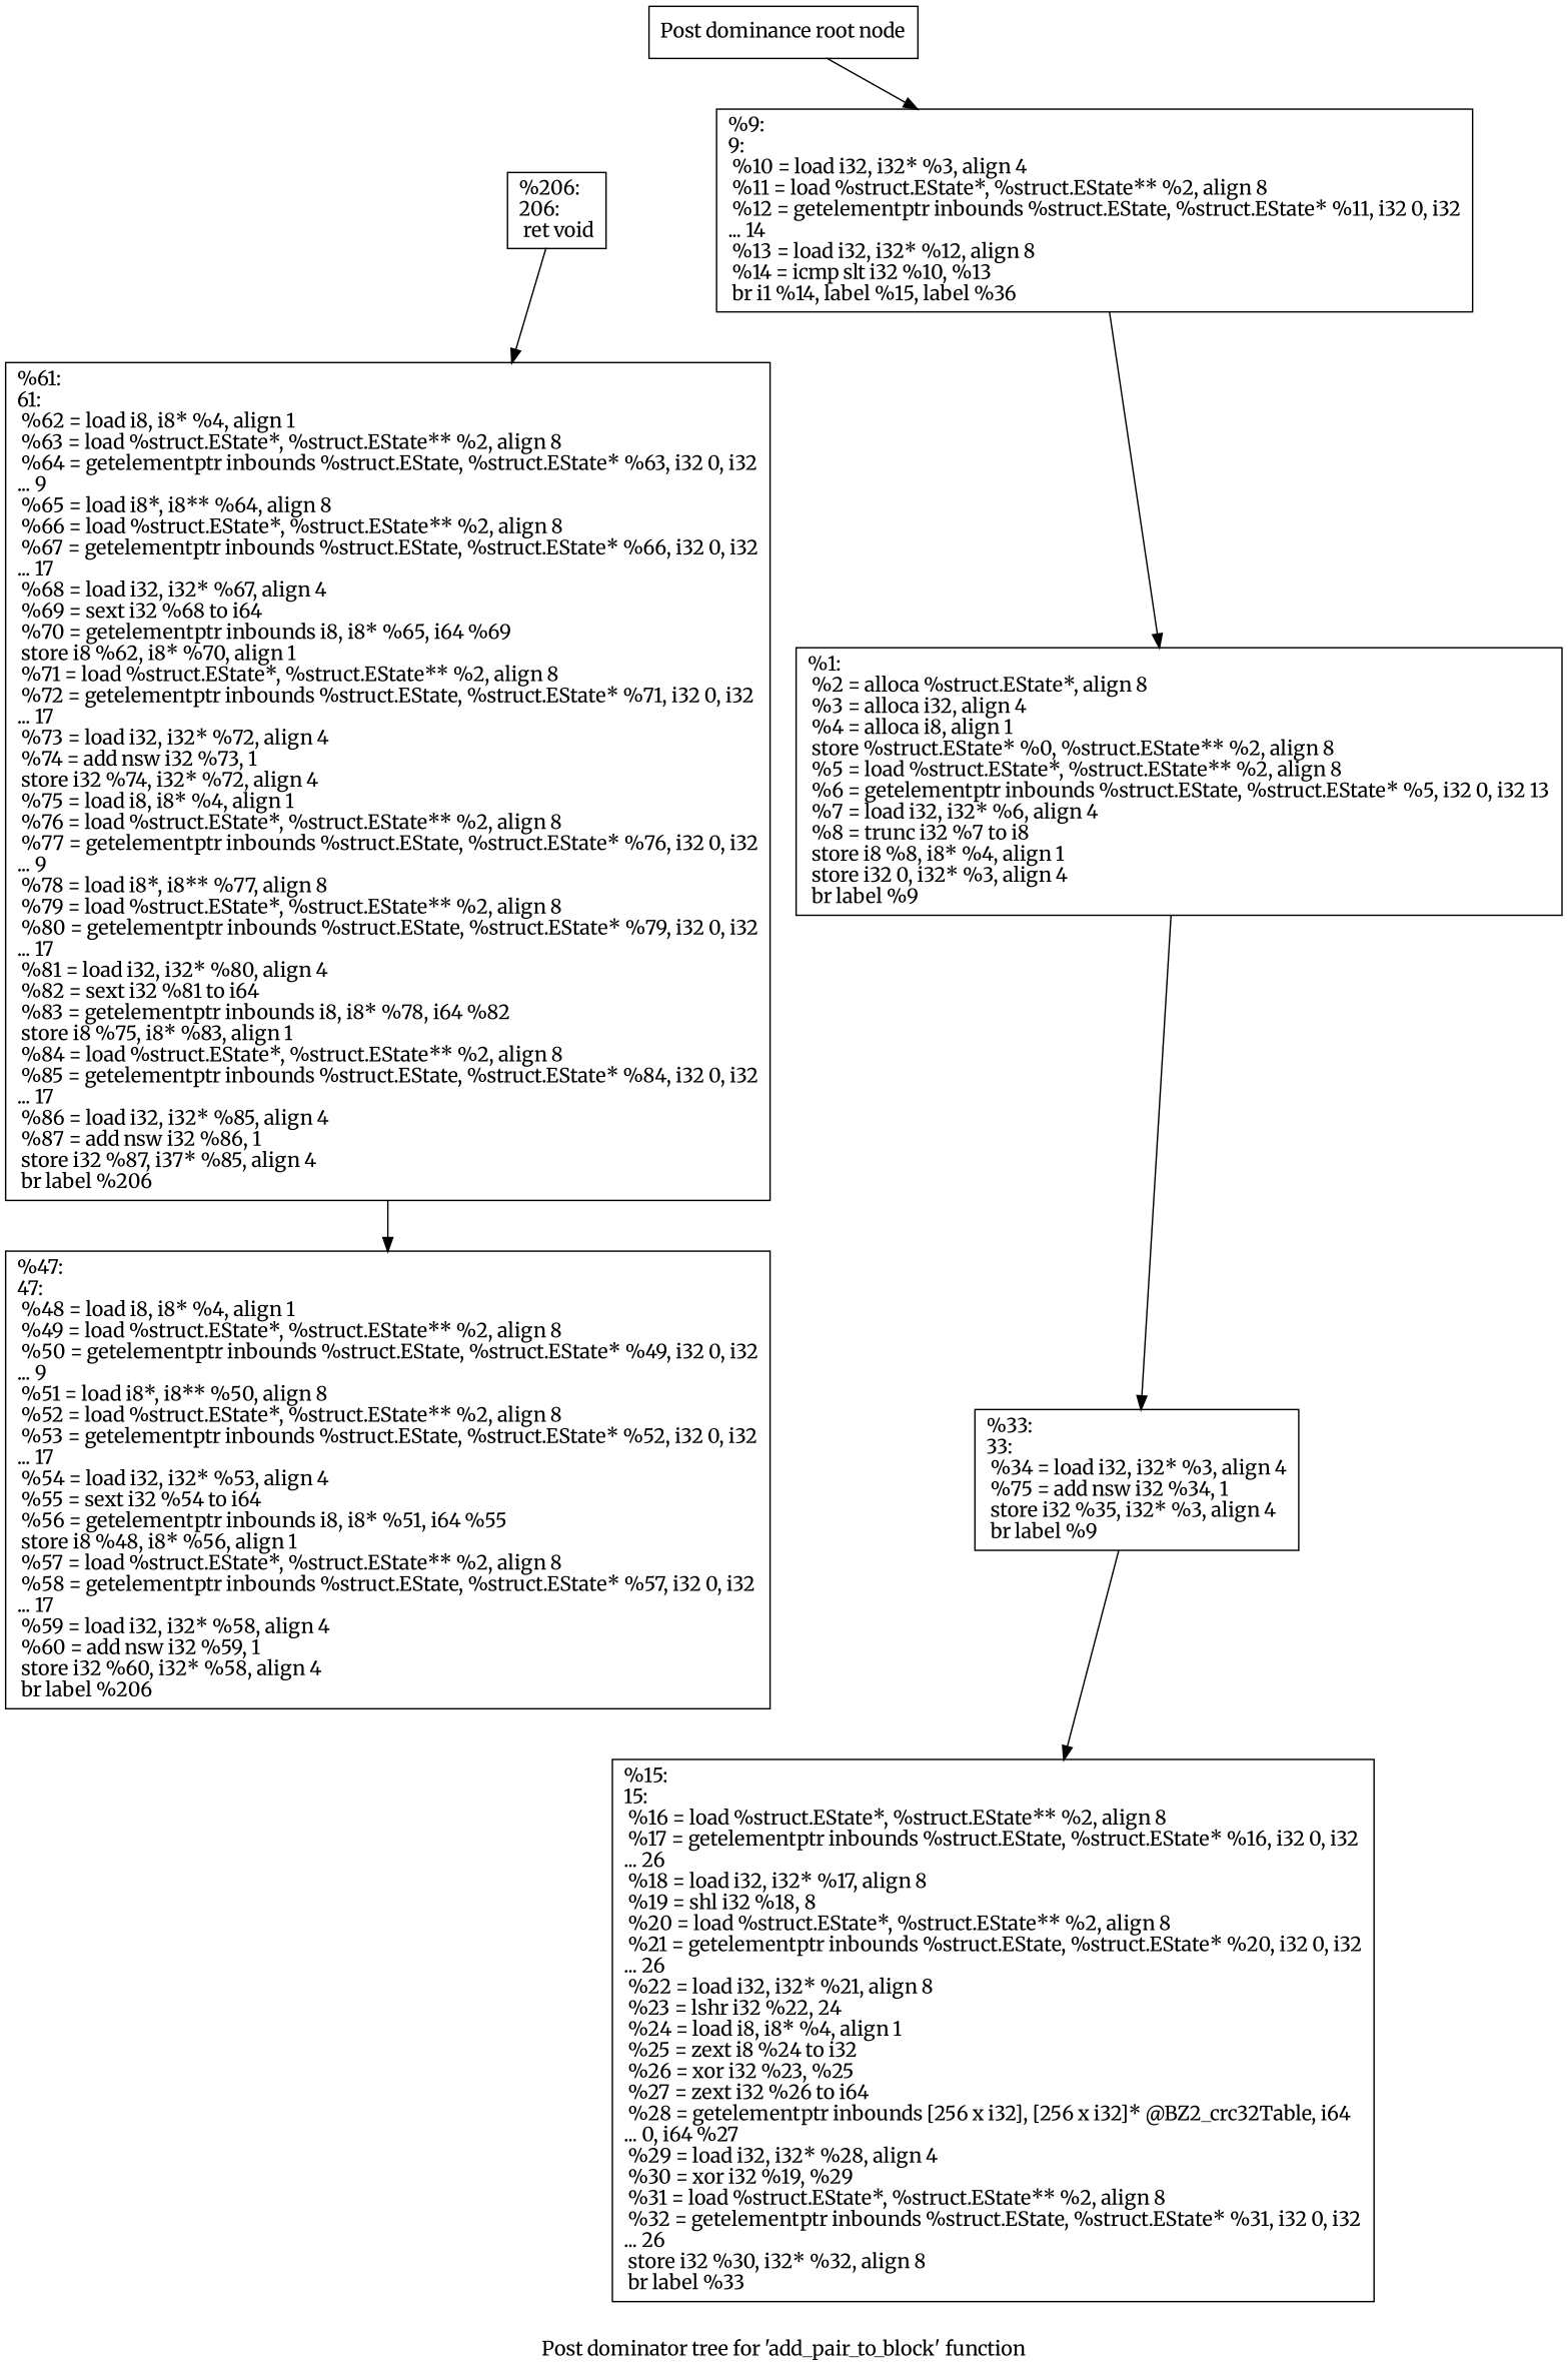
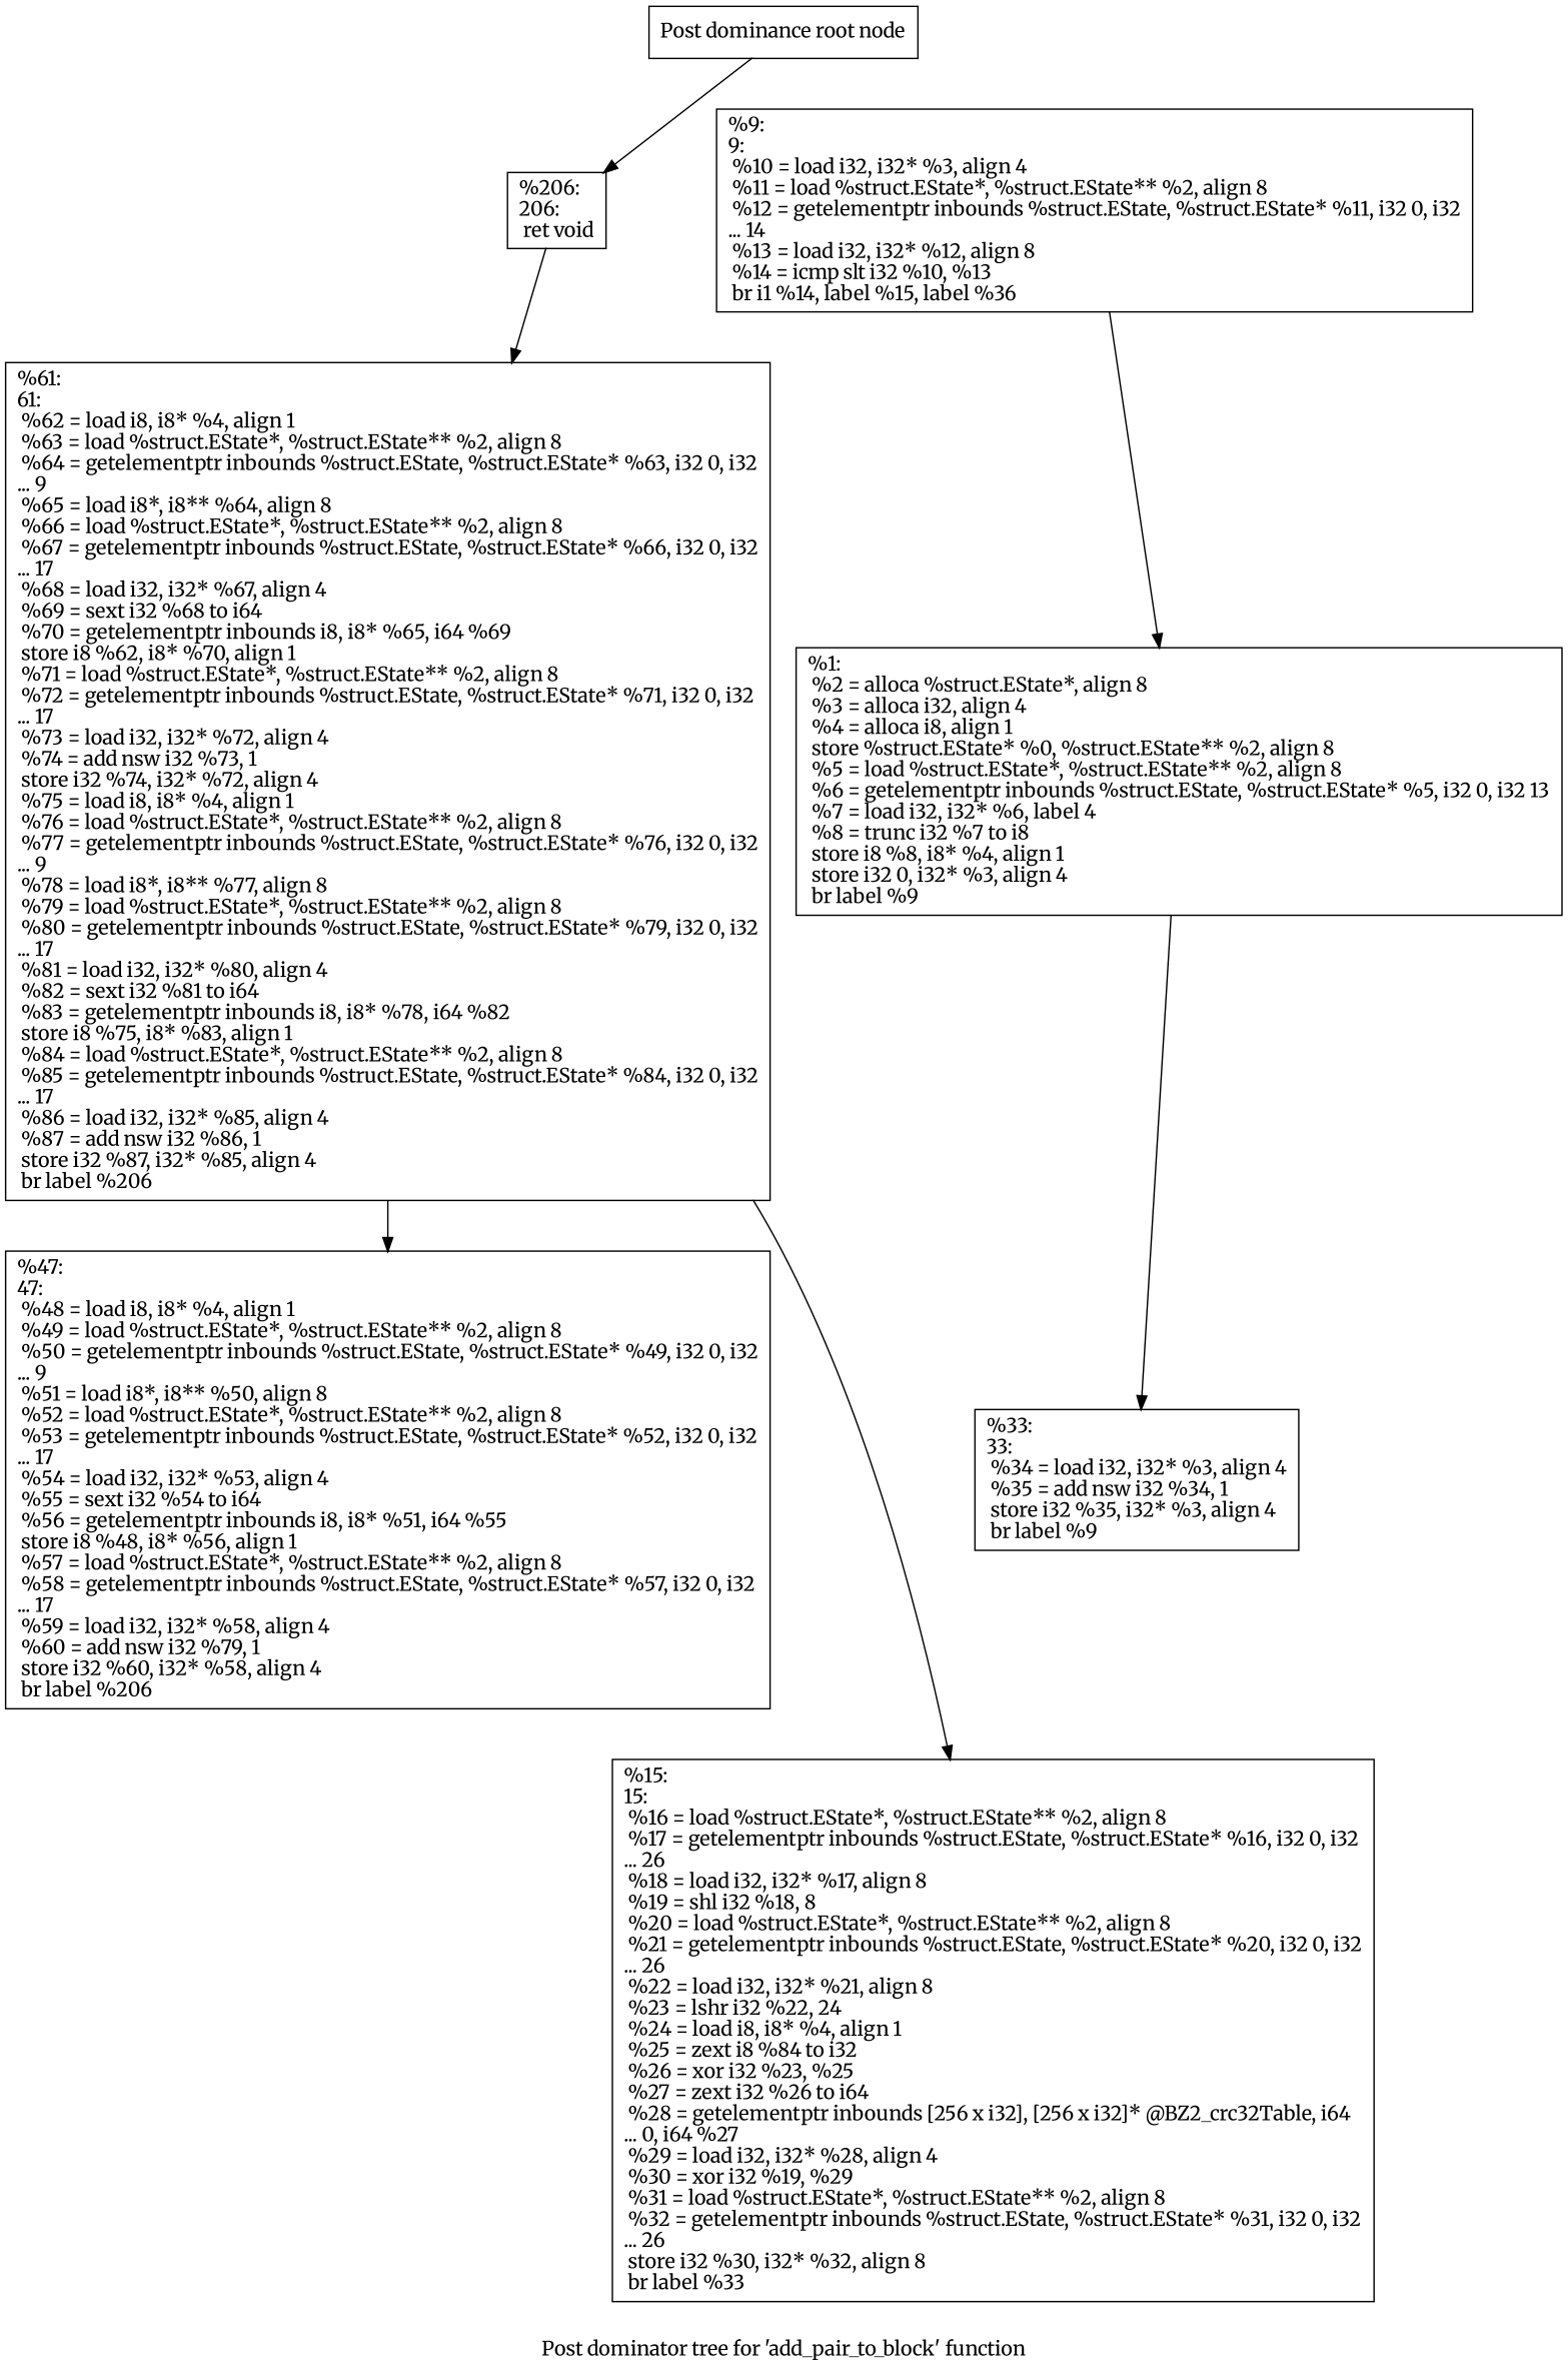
  digraph {
    fontname=Merriweather
    label="Post dominator tree for 'add_pair_to_block' function"
    node [fontname=Merriweather shape=record]
    edge [fontname=Merriweather]
    n1 [label="{Post dominance root node}"]
    n2 [label="{%206:\l206:                                              \l  ret void\l}"]
-   n3 [label="{%61:\l61:                                               \l  %62 = load i8, i8* %4, align 1\l  %63 = load %struct.EState*, %struct.EState** %2, align 8\l  %64 = getelementptr inbounds %struct.EState, %struct.EState* %63, i32 0, i32\l... 9\l  %65 = load i8*, i8** %64, align 8\l  %66 = load %struct.EState*, %struct.EState** %2, align 8\l  %67 = getelementptr inbounds %struct.EState, %struct.EState* %66, i32 0, i32\l... 17\l  %68 = load i32, i32* %67, align 4\l  %69 = sext i32 %68 to i64\l  %70 = getelementptr inbounds i8, i8* %65, i64 %69\l  store i8 %62, i8* %70, align 1\l  %71 = load %struct.EState*, %struct.EState** %2, align 8\l  %72 = getelementptr inbounds %struct.EState, %struct.EState* %71, i32 0, i32\l... 17\l  %73 = load i32, i32* %72, align 4\l  %74 = add nsw i32 %73, 1\l  store i32 %74, i32* %72, align 4\l  %75 = load i8, i8* %4, align 1\l  %76 = load %struct.EState*, %struct.EState** %2, align 8\l  %77 = getelementptr inbounds %struct.EState, %struct.EState* %76, i32 0, i32\l... 9\l  %78 = load i8*, i8** %77, align 8\l  %79 = load %struct.EState*, %struct.EState** %2, align 8\l  %80 = getelementptr inbounds %struct.EState, %struct.EState* %79, i32 0, i32\l... 17\l  %81 = load i32, i32* %80, align 4\l  %82 = sext i32 %81 to i64\l  %83 = getelementptr inbounds i8, i8* %78, i64 %82\l  store i8 %75, i8* %83, align 1\l  %84 = load %struct.EState*, %struct.EState** %2, align 8\l  %85 = getelementptr inbounds %struct.EState, %struct.EState* %84, i32 0, i32\l... 17\l  %86 = load i32, i32* %85, align 4\l  %87 = add nsw i32 %86, 1\l  store i32 %87, i37* %85, align 4\l  br label %206\l}"]
-   n4 [label="{%47:\l47:                                               \l  %48 = load i8, i8* %4, align 1\l  %49 = load %struct.EState*, %struct.EState** %2, align 8\l  %50 = getelementptr inbounds %struct.EState, %struct.EState* %49, i32 0, i32\l... 9\l  %51 = load i8*, i8** %50, align 8\l  %52 = load %struct.EState*, %struct.EState** %2, align 8\l  %53 = getelementptr inbounds %struct.EState, %struct.EState* %52, i32 0, i32\l... 17\l  %54 = load i32, i32* %53, align 4\l  %55 = sext i32 %54 to i64\l  %56 = getelementptr inbounds i8, i8* %51, i64 %55\l  store i8 %48, i8* %56, align 1\l  %57 = load %struct.EState*, %struct.EState** %2, align 8\l  %58 = getelementptr inbounds %struct.EState, %struct.EState* %57, i32 0, i32\l... 17\l  %59 = load i32, i32* %58, align 4\l  %60 = add nsw i32 %59, 1\l  store i32 %60, i32* %58, align 4\l  br label %206\l}"]
+   n3 [label="{%61:\l61:                                               \l  %62 = load i8, i8* %4, align 1\l  %63 = load %struct.EState*, %struct.EState** %2, align 8\l  %64 = getelementptr inbounds %struct.EState, %struct.EState* %63, i32 0, i32\l... 9\l  %65 = load i8*, i8** %64, align 8\l  %66 = load %struct.EState*, %struct.EState** %2, align 8\l  %67 = getelementptr inbounds %struct.EState, %struct.EState* %66, i32 0, i32\l... 17\l  %68 = load i32, i32* %67, align 4\l  %69 = sext i32 %68 to i64\l  %70 = getelementptr inbounds i8, i8* %65, i64 %69\l  store i8 %62, i8* %70, align 1\l  %71 = load %struct.EState*, %struct.EState** %2, align 8\l  %72 = getelementptr inbounds %struct.EState, %struct.EState* %71, i32 0, i32\l... 17\l  %73 = load i32, i32* %72, align 4\l  %74 = add nsw i32 %73, 1\l  store i32 %74, i32* %72, align 4\l  %75 = load i8, i8* %4, align 1\l  %76 = load %struct.EState*, %struct.EState** %2, align 8\l  %77 = getelementptr inbounds %struct.EState, %struct.EState* %76, i32 0, i32\l... 9\l  %78 = load i8*, i8** %77, align 8\l  %79 = load %struct.EState*, %struct.EState** %2, align 8\l  %80 = getelementptr inbounds %struct.EState, %struct.EState* %79, i32 0, i32\l... 17\l  %81 = load i32, i32* %80, align 4\l  %82 = sext i32 %81 to i64\l  %83 = getelementptr inbounds i8, i8* %78, i64 %82\l  store i8 %75, i8* %83, align 1\l  %84 = load %struct.EState*, %struct.EState** %2, align 8\l  %85 = getelementptr inbounds %struct.EState, %struct.EState* %84, i32 0, i32\l... 17\l  %86 = load i32, i32* %85, align 4\l  %87 = add nsw i32 %86, 1\l  store i32 %87, i32* %85, align 4\l  br label %206\l}"]
+   n4 [label="{%47:\l47:                                               \l  %48 = load i8, i8* %4, align 1\l  %49 = load %struct.EState*, %struct.EState** %2, align 8\l  %50 = getelementptr inbounds %struct.EState, %struct.EState* %49, i32 0, i32\l... 9\l  %51 = load i8*, i8** %50, align 8\l  %52 = load %struct.EState*, %struct.EState** %2, align 8\l  %53 = getelementptr inbounds %struct.EState, %struct.EState* %52, i32 0, i32\l... 17\l  %54 = load i32, i32* %53, align 4\l  %55 = sext i32 %54 to i64\l  %56 = getelementptr inbounds i8, i8* %51, i64 %55\l  store i8 %48, i8* %56, align 1\l  %57 = load %struct.EState*, %struct.EState** %2, align 8\l  %58 = getelementptr inbounds %struct.EState, %struct.EState* %57, i32 0, i32\l... 17\l  %59 = load i32, i32* %58, align 4\l  %60 = add nsw i32 %79, 1\l  store i32 %60, i32* %58, align 4\l  br label %206\l}"]
    n5 [label="{%9:\l9:                                                \l  %10 = load i32, i32* %3, align 4\l  %11 = load %struct.EState*, %struct.EState** %2, align 8\l  %12 = getelementptr inbounds %struct.EState, %struct.EState* %11, i32 0, i32\l... 14\l  %13 = load i32, i32* %12, align 8\l  %14 = icmp slt i32 %10, %13\l  br i1 %14, label %15, label %36\l}"]
-   n6 [label="{%1:\l  %2 = alloca %struct.EState*, align 8\l  %3 = alloca i32, align 4\l  %4 = alloca i8, align 1\l  store %struct.EState* %0, %struct.EState** %2, align 8\l  %5 = load %struct.EState*, %struct.EState** %2, align 8\l  %6 = getelementptr inbounds %struct.EState, %struct.EState* %5, i32 0, i32 13\l  %7 = load i32, i32* %6, align 4\l  %8 = trunc i32 %7 to i8\l  store i8 %8, i8* %4, align 1\l  store i32 0, i32* %3, align 4\l  br label %9\l}"]
-   n7 [label="{%33:\l33:                                               \l  %34 = load i32, i32* %3, align 4\l  %75 = add nsw i32 %34, 1\l  store i32 %35, i32* %3, align 4\l  br label %9\l}"]
-   n8 [label="{%15:\l15:                                               \l  %16 = load %struct.EState*, %struct.EState** %2, align 8\l  %17 = getelementptr inbounds %struct.EState, %struct.EState* %16, i32 0, i32\l... 26\l  %18 = load i32, i32* %17, align 8\l  %19 = shl i32 %18, 8\l  %20 = load %struct.EState*, %struct.EState** %2, align 8\l  %21 = getelementptr inbounds %struct.EState, %struct.EState* %20, i32 0, i32\l... 26\l  %22 = load i32, i32* %21, align 8\l  %23 = lshr i32 %22, 24\l  %24 = load i8, i8* %4, align 1\l  %25 = zext i8 %24 to i32\l  %26 = xor i32 %23, %25\l  %27 = zext i32 %26 to i64\l  %28 = getelementptr inbounds [256 x i32], [256 x i32]* @BZ2_crc32Table, i64\l... 0, i64 %27\l  %29 = load i32, i32* %28, align 4\l  %30 = xor i32 %19, %29\l  %31 = load %struct.EState*, %struct.EState** %2, align 8\l  %32 = getelementptr inbounds %struct.EState, %struct.EState* %31, i32 0, i32\l... 26\l  store i32 %30, i32* %32, align 8\l  br label %33\l}"]
-   n1 -> n5
+   n6 [label="{%1:\l  %2 = alloca %struct.EState*, align 8\l  %3 = alloca i32, align 4\l  %4 = alloca i8, align 1\l  store %struct.EState* %0, %struct.EState** %2, align 8\l  %5 = load %struct.EState*, %struct.EState** %2, align 8\l  %6 = getelementptr inbounds %struct.EState, %struct.EState* %5, i32 0, i32 13\l  %7 = load i32, i32* %6, label 4\l  %8 = trunc i32 %7 to i8\l  store i8 %8, i8* %4, align 1\l  store i32 0, i32* %3, align 4\l  br label %9\l}"]
+   n7 [label="{%33:\l33:                                               \l  %34 = load i32, i32* %3, align 4\l  %35 = add nsw i32 %34, 1\l  store i32 %35, i32* %3, align 4\l  br label %9\l}"]
+   n8 [label="{%15:\l15:                                               \l  %16 = load %struct.EState*, %struct.EState** %2, align 8\l  %17 = getelementptr inbounds %struct.EState, %struct.EState* %16, i32 0, i32\l... 26\l  %18 = load i32, i32* %17, align 8\l  %19 = shl i32 %18, 8\l  %20 = load %struct.EState*, %struct.EState** %2, align 8\l  %21 = getelementptr inbounds %struct.EState, %struct.EState* %20, i32 0, i32\l... 26\l  %22 = load i32, i32* %21, align 8\l  %23 = lshr i32 %22, 24\l  %24 = load i8, i8* %4, align 1\l  %25 = zext i8 %84 to i32\l  %26 = xor i32 %23, %25\l  %27 = zext i32 %26 to i64\l  %28 = getelementptr inbounds [256 x i32], [256 x i32]* @BZ2_crc32Table, i64\l... 0, i64 %27\l  %29 = load i32, i32* %28, align 4\l  %30 = xor i32 %19, %29\l  %31 = load %struct.EState*, %struct.EState** %2, align 8\l  %32 = getelementptr inbounds %struct.EState, %struct.EState* %31, i32 0, i32\l... 26\l  store i32 %30, i32* %32, align 8\l  br label %33\l}"]
+   n1 -> n2
    n2 -> n3
    n3 -> n4
    n5 -> n6
    n6 -> n7
-   n7 -> n8
+   n3 -> n8
  }
